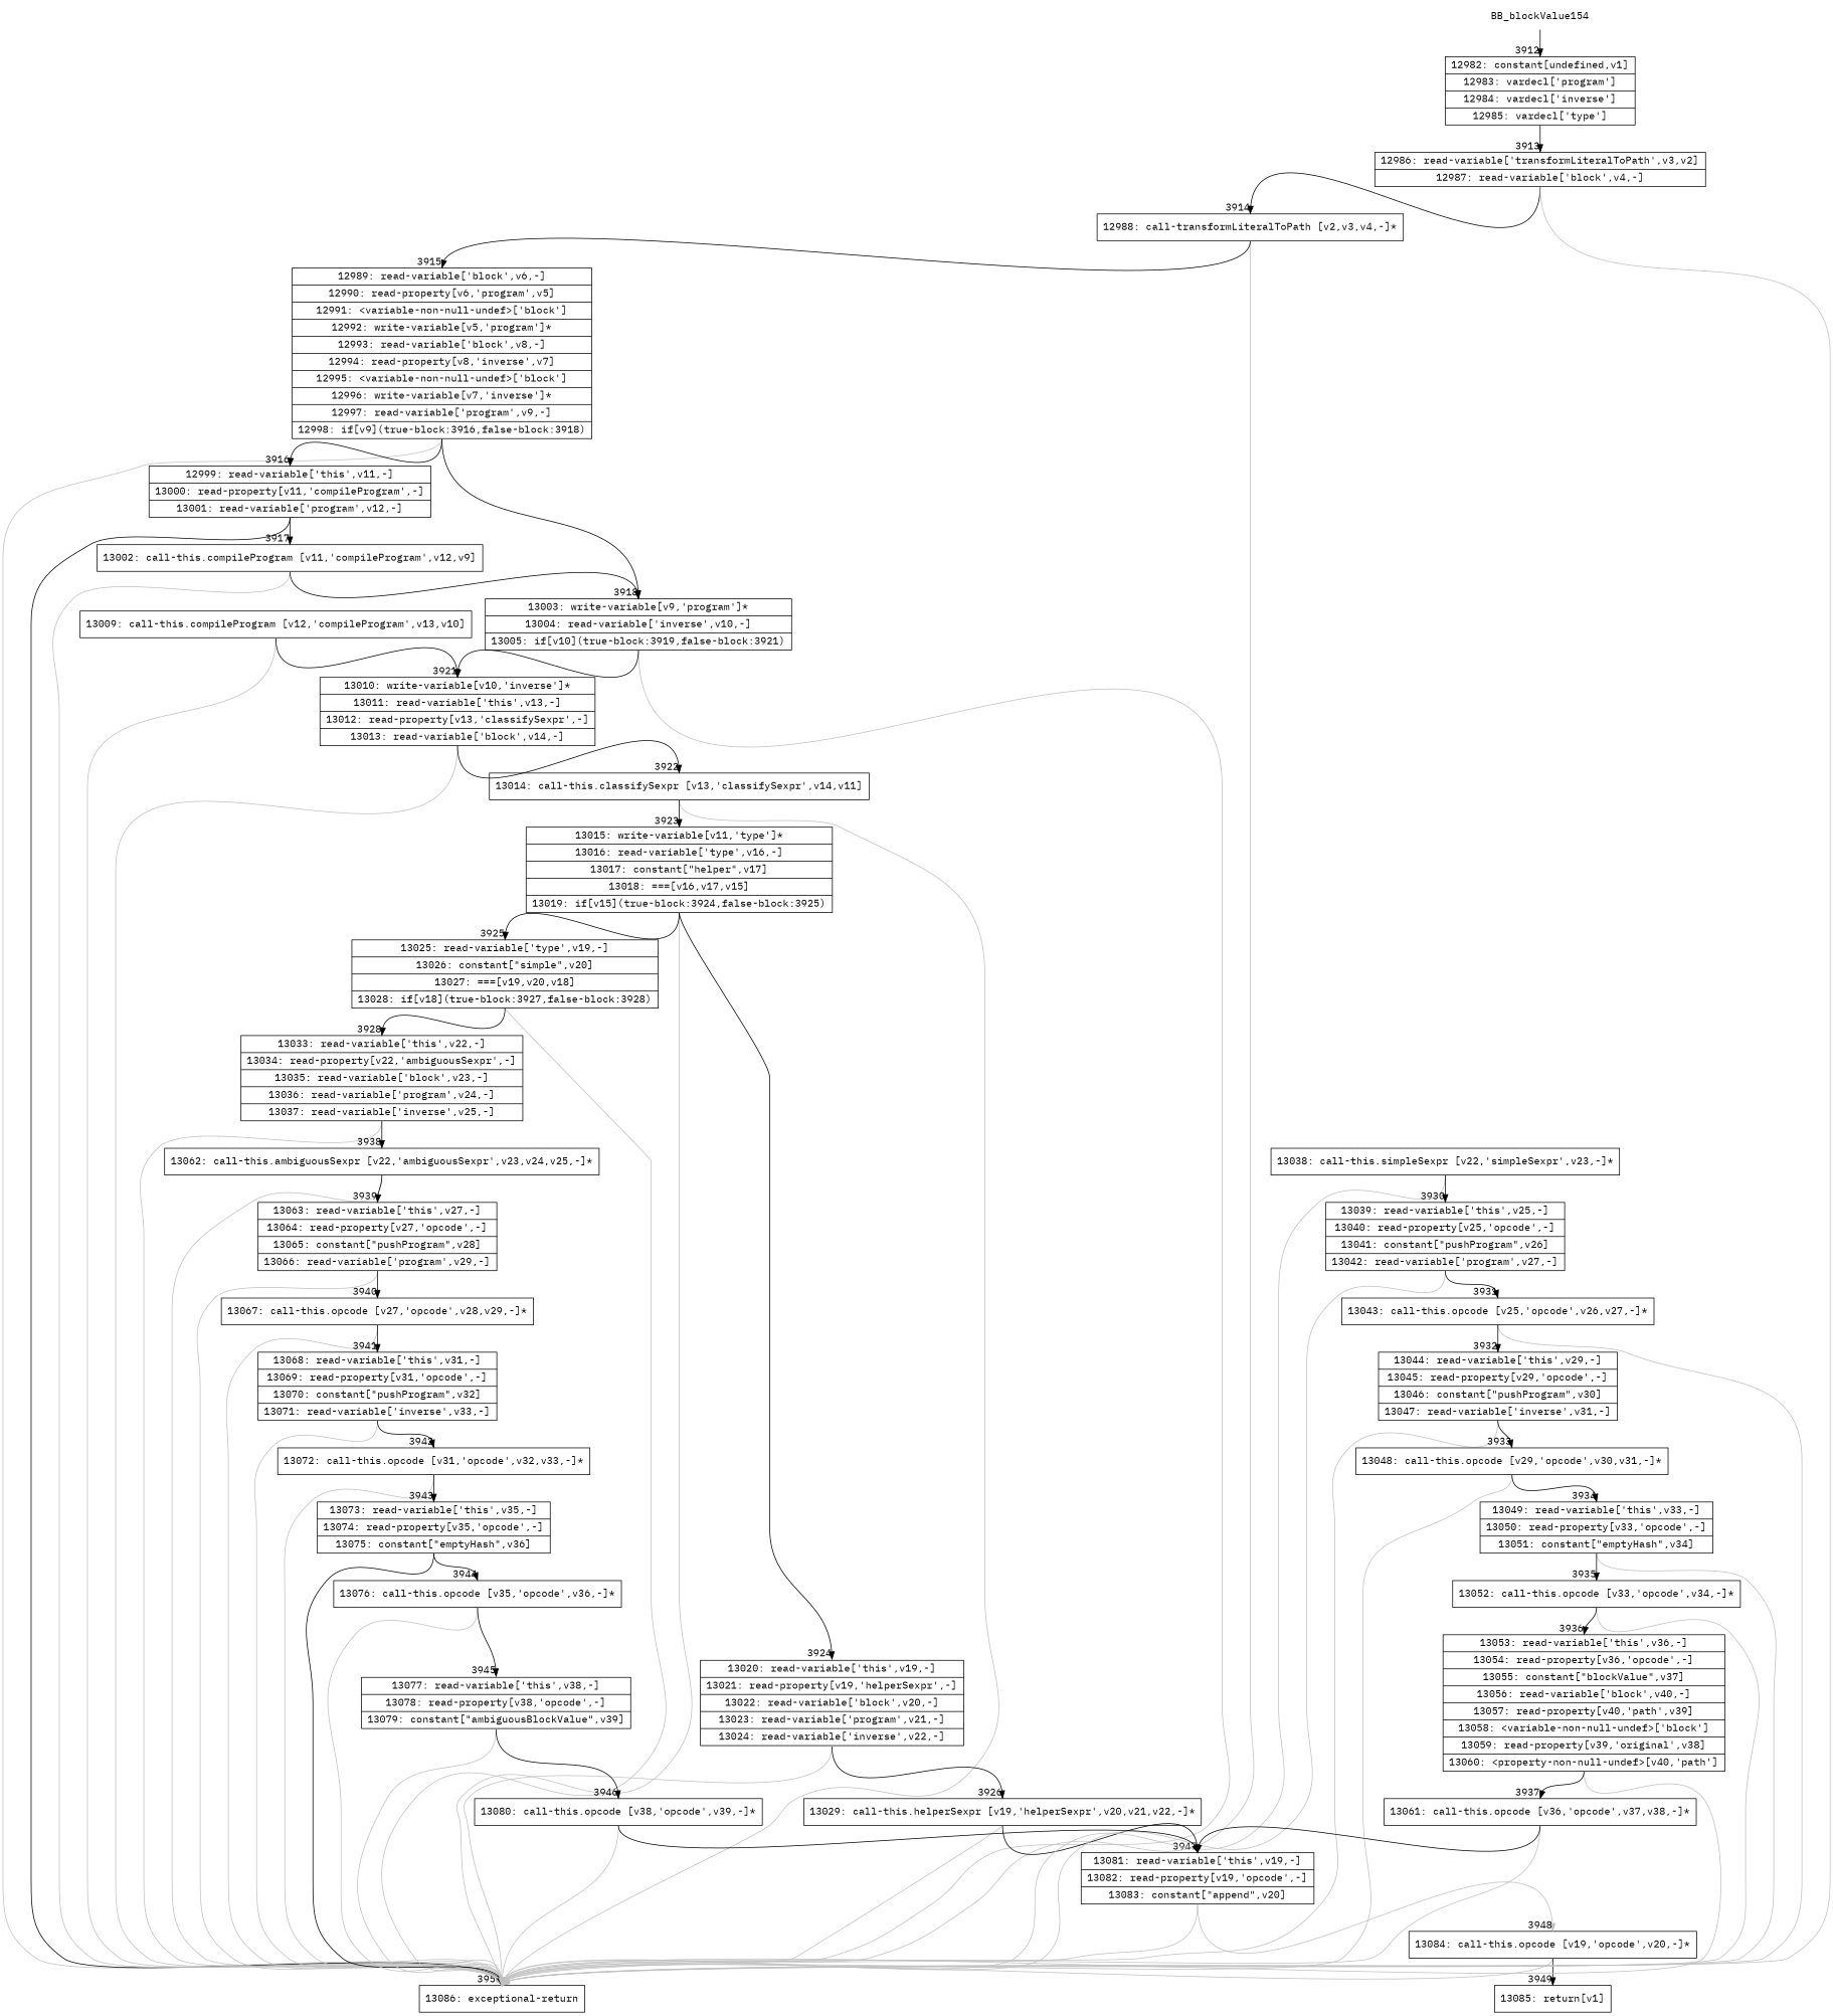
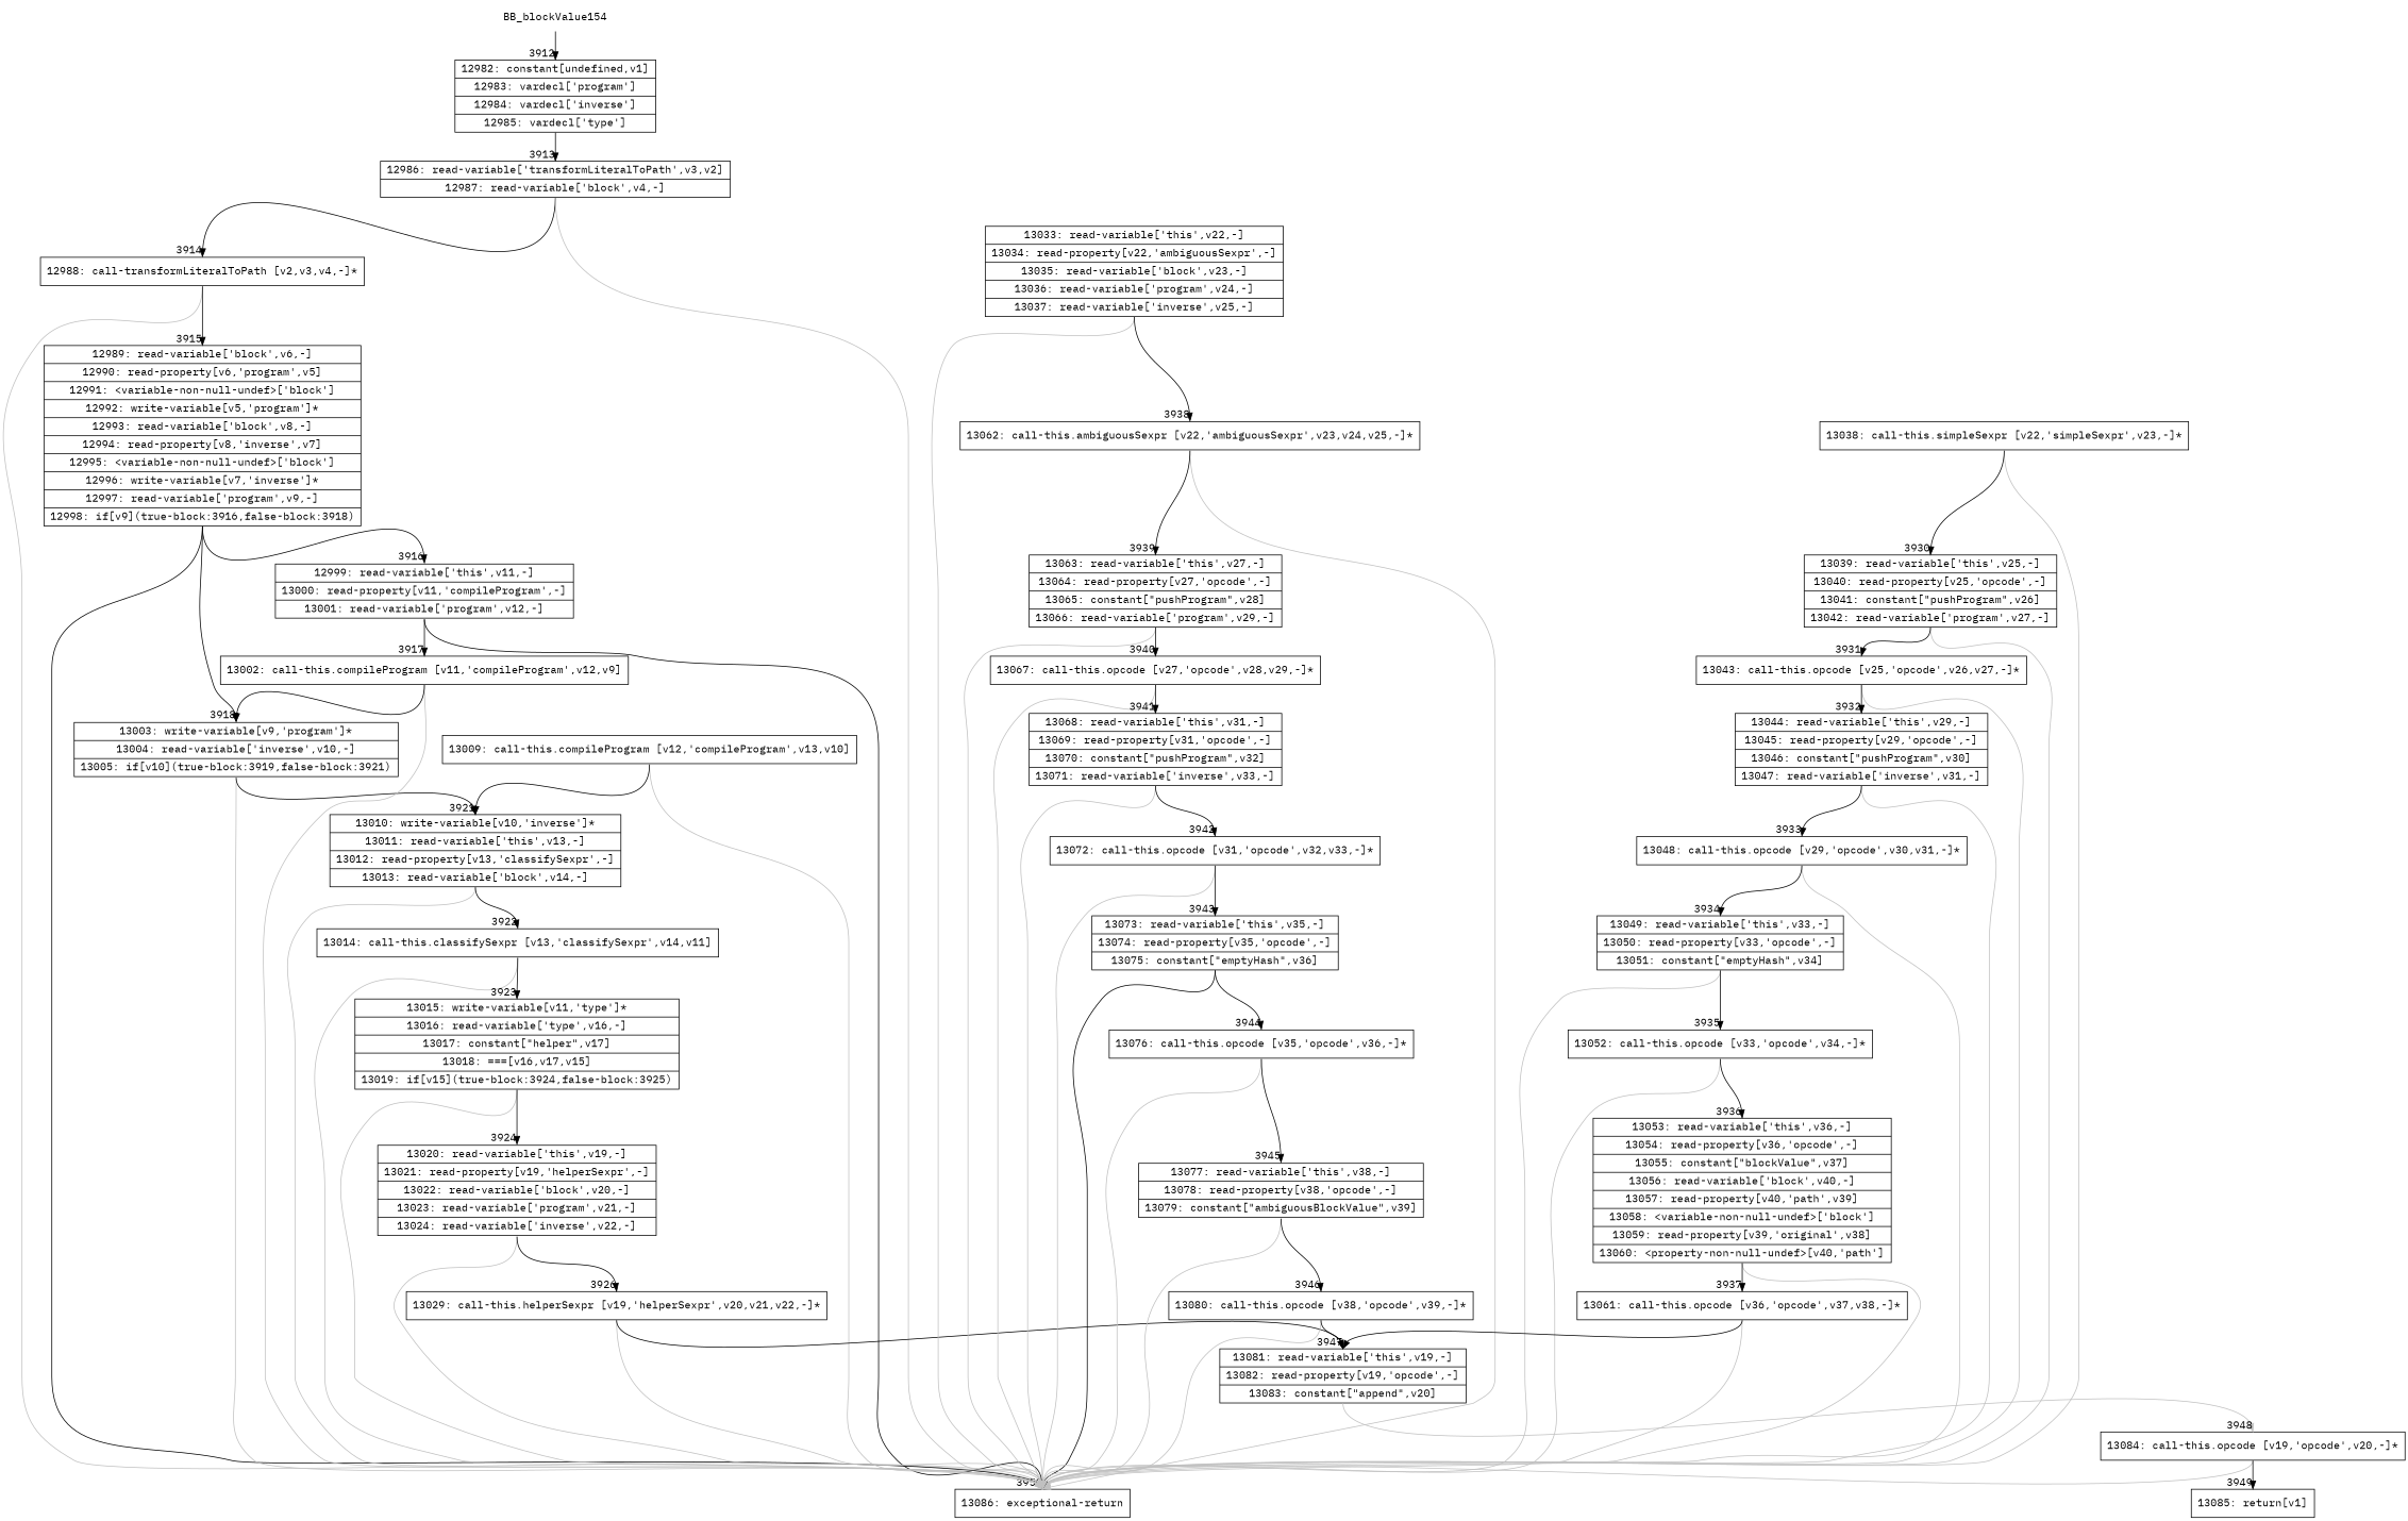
  digraph {
    fontname="IBM Plex Mono"
    rankdir=TD
    node [fontname="IBM Plex Mono" shape=record]
    edge [fontname="IBM Plex Mono" headport=n tailport=s]
    n1 [label=BB_blockValue154 shape=none]
    n2 [label="{12982: constant[undefined,v1]|12983: vardecl['program']|12984: vardecl['inverse']|12985: vardecl['type']}"]
    n3 [label="{12986: read-variable['transformLiteralToPath',v3,v2]|12987: read-variable['block',v4,-]}"]
    n4 [label="{12988: call-transformLiteralToPath [v2,v3,v4,-]*}"]
    n5 [label="{13086: exceptional-return}"]
    n6 [label="{12989: read-variable['block',v6,-]|12990: read-property[v6,'program',v5]|12991: \<variable-non-null-undef\>['block']|12992: write-variable[v5,'program']*|12993: read-variable['block',v8,-]|12994: read-property[v8,'inverse',v7]|12995: \<variable-non-null-undef\>['block']|12996: write-variable[v7,'inverse']*|12997: read-variable['program',v9,-]|12998: if[v9](true-block:3916,false-block:3918)}"]
    n7 [label="{13003: write-variable[v9,'program']*|13004: read-variable['inverse',v10,-]|13005: if[v10](true-block:3919,false-block:3921)}"]
    n8 [label="{12999: read-variable['this',v11,-]|13000: read-property[v11,'compileProgram',-]|13001: read-variable['program',v12,-]}"]
    n9 [label="{13010: write-variable[v10,'inverse']*|13011: read-variable['this',v13,-]|13012: read-property[v13,'classifySexpr',-]|13013: read-variable['block',v14,-]}"]
    n10 [label="{13002: call-this.compileProgram [v11,'compileProgram',v12,v9]}"]
    n11 [label="{13014: call-this.classifySexpr [v13,'classifySexpr',v14,v11]}"]
    n12 [label="{13015: write-variable[v11,'type']*|13016: read-variable['type',v16,-]|13017: constant[\"helper\",v17]|13018: ===[v16,v17,v15]|13019: if[v15](true-block:3924,false-block:3925)}"]
    n13 [label="{13009: call-this.compileProgram [v12,'compileProgram',v13,v10]}"]
    n14 [label="{13020: read-variable['this',v19,-]|13021: read-property[v19,'helperSexpr',-]|13022: read-variable['block',v20,-]|13023: read-variable['program',v21,-]|13024: read-variable['inverse',v22,-]}"]
-   n15 [label="{13025: read-variable['type',v19,-]|13026: constant[\"simple\",v20]|13027: ===[v19,v20,v18]|13028: if[v18](true-block:3927,false-block:3928)}"]
    n16 [label="{13029: call-this.helperSexpr [v19,'helperSexpr',v20,v21,v22,-]*}"]
    n17 [label="{13033: read-variable['this',v22,-]|13034: read-property[v22,'ambiguousSexpr',-]|13035: read-variable['block',v23,-]|13036: read-variable['program',v24,-]|13037: read-variable['inverse',v25,-]}"]
    n18 [label="{13081: read-variable['this',v19,-]|13082: read-property[v19,'opcode',-]|13083: constant[\"append\",v20]}"]
    n19 [label="{13062: call-this.ambiguousSexpr [v22,'ambiguousSexpr',v23,v24,v25,-]*}"]
    n20 [label="{13084: call-this.opcode [v19,'opcode',v20,-]*}"]
    n21 [label="{13038: call-this.simpleSexpr [v22,'simpleSexpr',v23,-]*}"]
    n22 [label="{13039: read-variable['this',v25,-]|13040: read-property[v25,'opcode',-]|13041: constant[\"pushProgram\",v26]|13042: read-variable['program',v27,-]}"]
    n23 [label="{13063: read-variable['this',v27,-]|13064: read-property[v27,'opcode',-]|13065: constant[\"pushProgram\",v28]|13066: read-variable['program',v29,-]}"]
    n24 [label="{13085: return[v1]}"]
    n25 [label="{13043: call-this.opcode [v25,'opcode',v26,v27,-]*}"]
    n26 [label="{13067: call-this.opcode [v27,'opcode',v28,v29,-]*}"]
    n27 [label="{13044: read-variable['this',v29,-]|13045: read-property[v29,'opcode',-]|13046: constant[\"pushProgram\",v30]|13047: read-variable['inverse',v31,-]}"]
    n28 [label="{13048: call-this.opcode [v29,'opcode',v30,v31,-]*}"]
    n29 [label="{13049: read-variable['this',v33,-]|13050: read-property[v33,'opcode',-]|13051: constant[\"emptyHash\",v34]}"]
    n30 [label="{13052: call-this.opcode [v33,'opcode',v34,-]*}"]
    n31 [label="{13053: read-variable['this',v36,-]|13054: read-property[v36,'opcode',-]|13055: constant[\"blockValue\",v37]|13056: read-variable['block',v40,-]|13057: read-property[v40,'path',v39]|13058: \<variable-non-null-undef\>['block']|13059: read-property[v39,'original',v38]|13060: \<property-non-null-undef\>[v40,'path']}"]
    n32 [label="{13061: call-this.opcode [v36,'opcode',v37,v38,-]*}"]
    n33 [label="{13068: read-variable['this',v31,-]|13069: read-property[v31,'opcode',-]|13070: constant[\"pushProgram\",v32]|13071: read-variable['inverse',v33,-]}"]
    n34 [label="{13072: call-this.opcode [v31,'opcode',v32,v33,-]*}"]
    n35 [label="{13073: read-variable['this',v35,-]|13074: read-property[v35,'opcode',-]|13075: constant[\"emptyHash\",v36]}"]
    n36 [label="{13076: call-this.opcode [v35,'opcode',v36,-]*}"]
    n37 [label="{13077: read-variable['this',v38,-]|13078: read-property[v38,'opcode',-]|13079: constant[\"ambiguousBlockValue\",v39]}"]
    n38 [label="{13080: call-this.opcode [v38,'opcode',v39,-]*}"]
    n1 -> n2 [headlabel="    3912"]
    n2 -> n3 [headlabel="      3913"]
    n3 -> n4 [headlabel="      3914"]
    n3 -> n5 [color=gray headlabel="      3950"]
    n4 -> n5 [color=gray]
    n4 -> n6 [headlabel="      3915"]
-   n6 -> n5 [color=gray]
+   n6 -> n5 [color=black]
    n6 -> n7 [headlabel="      3918"]
    n6 -> n8 [headlabel="      3916"]
    n7 -> n5 [color=gray]
    n7 -> n9 [headlabel="      3921"]
    n8 -> n5 [color=black]
    n8 -> n10 [headlabel="      3917"]
    n9 -> n5 [color=gray]
    n9 -> n11 [headlabel="      3922"]
    n10 -> n5 [color=gray]
    n10 -> n7
    n11 -> n5 [color=gray]
    n11 -> n12 [headlabel="      3923"]
    n12 -> n5 [color=gray]
    n12 -> n14 [headlabel="      3924"]
-   n12 -> n15 [headlabel="      3925"]
    n13 -> n5 [color=gray]
    n13 -> n9
    n14 -> n5 [color=gray]
    n14 -> n16 [headlabel="      3926"]
-   n15 -> n5 [color=gray]
-   n15 -> n17 [headlabel="      3928"]
    n16 -> n5 [color=gray]
    n16 -> n18 [headlabel="      3947"]
    n17 -> n5 [color=gray]
    n17 -> n19 [headlabel="      3938"]
-   n18 -> n5 [color=gray]
    n18 -> n20 [color=gray headlabel="      3948"]
    n19 -> n5 [color=gray]
    n19 -> n23 [headlabel="      3939"]
    n20 -> n5 [color=gray]
    n20 -> n24 [headlabel="      3949"]
    n21 -> n5 [color=gray]
    n21 -> n22 [headlabel="      3930"]
    n22 -> n5 [color=gray]
    n22 -> n25 [headlabel="      3931"]
    n23 -> n5 [color=gray]
    n23 -> n26 [headlabel="      3940"]
    n25 -> n5 [color=gray]
    n25 -> n27 [headlabel="      3932"]
    n26 -> n5 [color=gray]
    n26 -> n33 [headlabel="      3941"]
    n27 -> n5 [color=gray]
    n27 -> n28 [headlabel="      3933"]
    n28 -> n5 [color=gray]
    n28 -> n29 [headlabel="      3934"]
    n29 -> n5 [color=gray]
    n29 -> n30 [headlabel="      3935"]
    n30 -> n5 [color=gray]
    n30 -> n31 [headlabel="      3936"]
    n31 -> n5 [color=gray]
    n31 -> n32 [headlabel="      3937"]
    n32 -> n5 [color=gray]
    n32 -> n18
    n33 -> n5 [color=gray]
    n33 -> n34 [headlabel="      3942"]
    n34 -> n5 [color=gray]
    n34 -> n35 [headlabel="      3943"]
    n35 -> n5 [color=black]
    n35 -> n36 [headlabel="      3944"]
    n36 -> n5 [color=gray]
    n36 -> n37 [headlabel="      3945"]
    n37 -> n5 [color=gray]
    n37 -> n38 [headlabel="      3946"]
    n38 -> n5 [color=gray]
    n38 -> n18
  }
